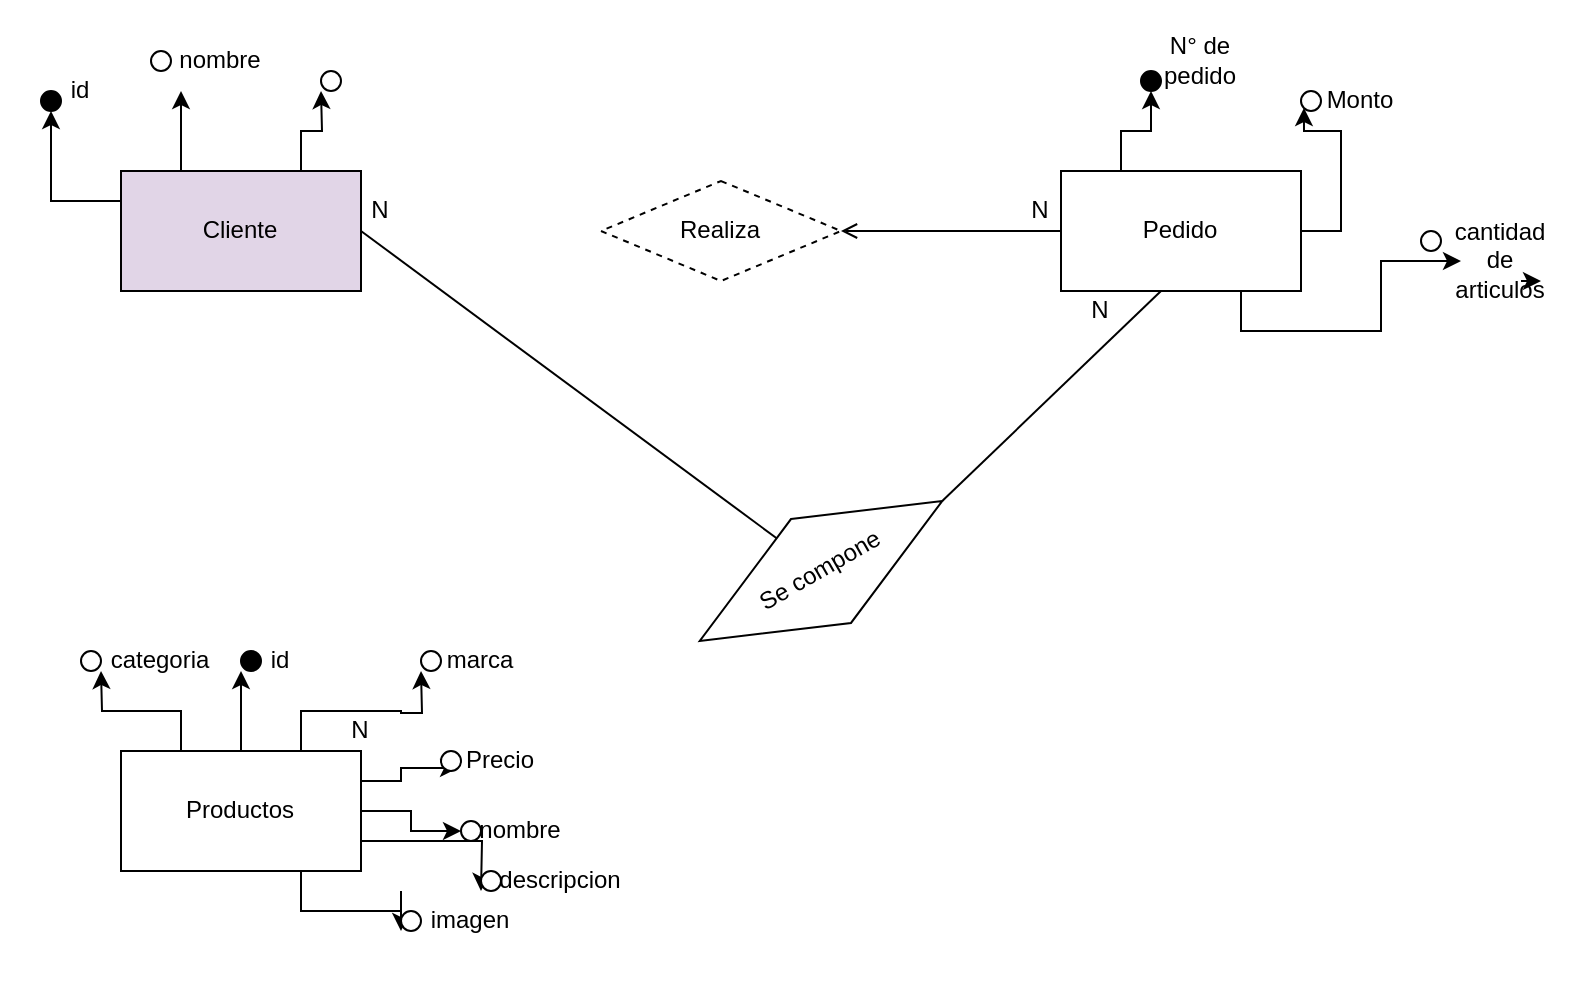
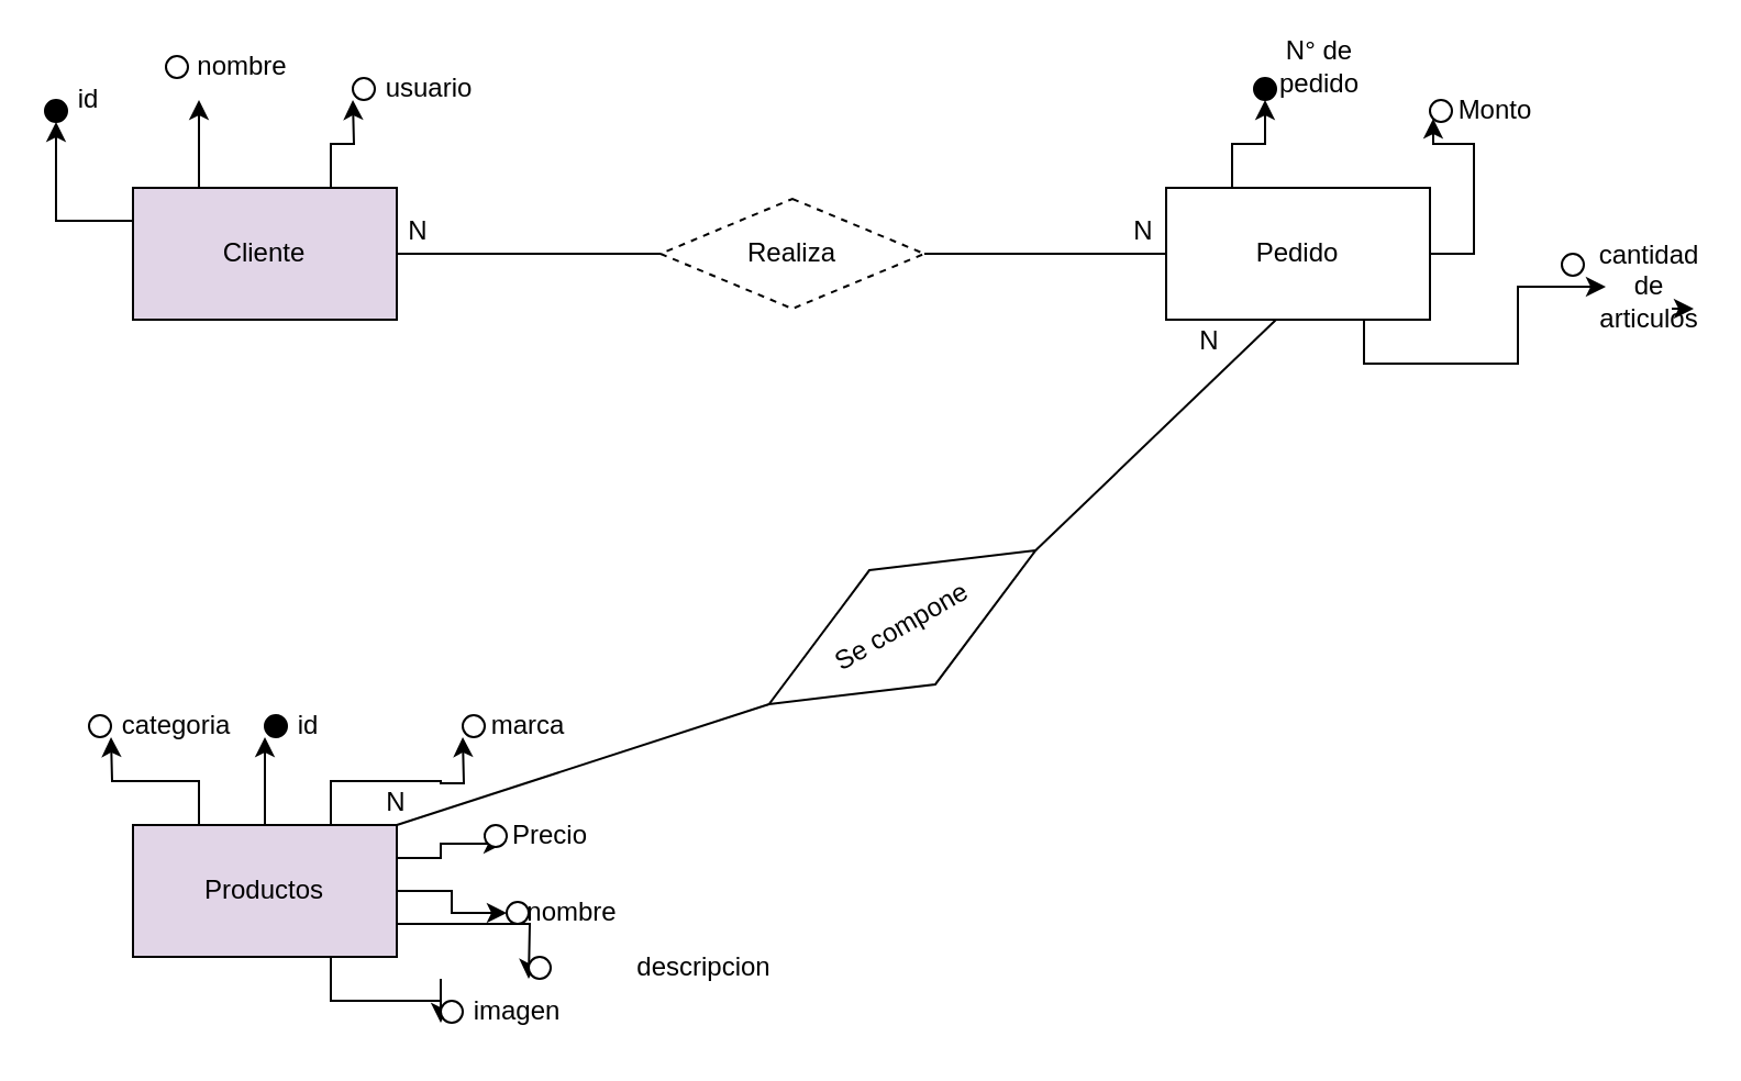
  <mxCell id="0" />
  <mxCell id="1" parent="0" />
  <mxCell id="2" style="edgeStyle=orthogonalEdgeStyle;rounded=0;orthogonalLoop=1;jettySize=auto;html=1;exitX=0.25;exitY=0;exitDx=0;exitDy=0;" edge="1" parent="1" source="9"><mxGeometry relative="1" as="geometry"><mxPoint x="50" y="335" as="targetPoint" /></mxGeometry></mxCell>
  <mxCell id="3" style="edgeStyle=orthogonalEdgeStyle;rounded=0;orthogonalLoop=1;jettySize=auto;html=1;exitX=0.75;exitY=0;exitDx=0;exitDy=0;" edge="1" parent="1" source="9"><mxGeometry relative="1" as="geometry"><mxPoint x="210" y="335" as="targetPoint" /></mxGeometry></mxCell>
  <mxCell id="4" style="edgeStyle=orthogonalEdgeStyle;rounded=0;orthogonalLoop=1;jettySize=auto;html=1;exitX=0.5;exitY=0;exitDx=0;exitDy=0;" edge="1" parent="1" source="9"><mxGeometry relative="1" as="geometry"><mxPoint x="120" y="335" as="targetPoint" /></mxGeometry></mxCell>
  <mxCell id="5" style="edgeStyle=orthogonalEdgeStyle;rounded=0;orthogonalLoop=1;jettySize=auto;html=1;exitX=1;exitY=0.25;exitDx=0;exitDy=0;entryX=1;entryY=1;entryDx=0;entryDy=0;" edge="1" parent="1" source="9" target="24"><mxGeometry relative="1" as="geometry" /></mxCell>
  <mxCell id="6" style="edgeStyle=orthogonalEdgeStyle;rounded=0;orthogonalLoop=1;jettySize=auto;html=1;exitX=1;exitY=0.5;exitDx=0;exitDy=0;" edge="1" parent="1" source="9" target="26"><mxGeometry relative="1" as="geometry"><mxPoint x="220" y="415" as="targetPoint" /></mxGeometry></mxCell>
  <mxCell id="7" style="edgeStyle=orthogonalEdgeStyle;rounded=0;orthogonalLoop=1;jettySize=auto;html=1;exitX=1;exitY=0.75;exitDx=0;exitDy=0;" edge="1" parent="1" source="9"><mxGeometry relative="1" as="geometry"><mxPoint x="240" y="445" as="targetPoint" /></mxGeometry></mxCell>
  <mxCell id="8" style="edgeStyle=orthogonalEdgeStyle;rounded=0;orthogonalLoop=1;jettySize=auto;html=1;exitX=0.75;exitY=1;exitDx=0;exitDy=0;" edge="1" parent="1" source="9"><mxGeometry relative="1" as="geometry"><mxPoint x="200" y="465" as="targetPoint" /></mxGeometry></mxCell>
- <mxCell id="9" value="Productos" style="rounded=0;whiteSpace=wrap;html=1;" vertex="1" parent="1"><mxGeometry x="60" y="375" width="120" height="60" as="geometry" /></mxCell>
+ <mxCell id="9" value="Productos" style="rounded=0;whiteSpace=wrap;html=1;fillColor=#e1d5e7;" vertex="1" parent="1"><mxGeometry x="60" y="375" width="120" height="60" as="geometry" /></mxCell>
  <mxCell id="10" style="edgeStyle=orthogonalEdgeStyle;rounded=0;orthogonalLoop=1;jettySize=auto;html=1;exitX=0.25;exitY=0;exitDx=0;exitDy=0;" edge="1" parent="1" source="13"><mxGeometry relative="1" as="geometry"><mxPoint x="90" y="45" as="targetPoint" /></mxGeometry></mxCell>
  <mxCell id="11" style="edgeStyle=orthogonalEdgeStyle;rounded=0;orthogonalLoop=1;jettySize=auto;html=1;exitX=0.75;exitY=0;exitDx=0;exitDy=0;" edge="1" parent="1" source="13"><mxGeometry relative="1" as="geometry"><mxPoint x="160" y="45" as="targetPoint" /></mxGeometry></mxCell>
  <mxCell id="12" style="edgeStyle=orthogonalEdgeStyle;rounded=0;orthogonalLoop=1;jettySize=auto;html=1;exitX=0;exitY=0.25;exitDx=0;exitDy=0;" edge="1" parent="1" source="13" target="42"><mxGeometry relative="1" as="geometry"><mxPoint x="20" y="55" as="targetPoint" /></mxGeometry></mxCell>
  <mxCell id="13" value="Cliente" style="rounded=0;whiteSpace=wrap;html=1;fillColor=#e1d5e7;" vertex="1" parent="1"><mxGeometry x="60" y="85" width="120" height="60" as="geometry" /></mxCell>
  <mxCell id="14" style="edgeStyle=orthogonalEdgeStyle;rounded=0;orthogonalLoop=1;jettySize=auto;html=1;exitX=0.25;exitY=0;exitDx=0;exitDy=0;entryX=0.5;entryY=1;entryDx=0;entryDy=0;" edge="1" parent="1" source="17" target="48"><mxGeometry relative="1" as="geometry" /></mxCell>
  <mxCell id="15" style="edgeStyle=orthogonalEdgeStyle;rounded=0;orthogonalLoop=1;jettySize=auto;html=1;exitX=1;exitY=0.5;exitDx=0;exitDy=0;entryX=0;entryY=1;entryDx=0;entryDy=0;" edge="1" parent="1" source="17" target="50"><mxGeometry relative="1" as="geometry" /></mxCell>
  <mxCell id="16" style="edgeStyle=orthogonalEdgeStyle;rounded=0;orthogonalLoop=1;jettySize=auto;html=1;exitX=0.75;exitY=1;exitDx=0;exitDy=0;" edge="1" parent="1" source="17" target="52"><mxGeometry relative="1" as="geometry" /></mxCell>
  <mxCell id="17" value="Pedido" style="rounded=0;whiteSpace=wrap;html=1;" vertex="1" parent="1"><mxGeometry x="530" y="85" width="120" height="60" as="geometry" /></mxCell>
  <mxCell id="18" value="" style="ellipse;whiteSpace=wrap;html=1;aspect=fixed;" vertex="1" parent="1"><mxGeometry x="40" y="325" width="10" height="10" as="geometry" /></mxCell>
  <mxCell id="19" value="categoria" style="text;html=1;strokeColor=none;fillColor=none;align=center;verticalAlign=middle;whiteSpace=wrap;rounded=0;" vertex="1" parent="1"><mxGeometry x="60" y="320" width="40" height="20" as="geometry" /></mxCell>
  <mxCell id="20" value="" style="ellipse;whiteSpace=wrap;html=1;aspect=fixed;fillColor=#000000;" vertex="1" parent="1"><mxGeometry x="120" y="325" width="10" height="10" as="geometry" /></mxCell>
  <mxCell id="21" value="id" style="text;html=1;strokeColor=none;fillColor=none;align=center;verticalAlign=middle;whiteSpace=wrap;rounded=0;" vertex="1" parent="1"><mxGeometry x="120" y="320" width="40" height="20" as="geometry" /></mxCell>
  <mxCell id="22" value="" style="ellipse;whiteSpace=wrap;html=1;aspect=fixed;" vertex="1" parent="1"><mxGeometry x="210" y="325" width="10" height="10" as="geometry" /></mxCell>
  <mxCell id="23" value="marca" style="text;html=1;strokeColor=none;fillColor=none;align=center;verticalAlign=middle;whiteSpace=wrap;rounded=0;" vertex="1" parent="1"><mxGeometry x="220" y="320" width="40" height="20" as="geometry" /></mxCell>
  <mxCell id="24" value="" style="ellipse;whiteSpace=wrap;html=1;aspect=fixed;fillColor=#FFFFFF;" vertex="1" parent="1"><mxGeometry x="220" y="375" width="10" height="10" as="geometry" /></mxCell>
  <mxCell id="25" value="Precio" style="text;html=1;strokeColor=none;fillColor=none;align=center;verticalAlign=middle;whiteSpace=wrap;rounded=0;" vertex="1" parent="1"><mxGeometry x="230" y="370" width="40" height="20" as="geometry" /></mxCell>
  <mxCell id="26" value="" style="ellipse;whiteSpace=wrap;html=1;aspect=fixed;fillColor=#FFFFFF;" vertex="1" parent="1"><mxGeometry x="230" y="410" width="10" height="10" as="geometry" /></mxCell>
  <mxCell id="27" value="nombre" style="text;html=1;strokeColor=none;fillColor=none;align=center;verticalAlign=middle;whiteSpace=wrap;rounded=0;" vertex="1" parent="1"><mxGeometry x="240" y="405" width="40" height="20" as="geometry" /></mxCell>
  <mxCell id="28" value="" style="ellipse;whiteSpace=wrap;html=1;aspect=fixed;fillColor=#FFFFFF;" vertex="1" parent="1"><mxGeometry x="240" y="435" width="10" height="10" as="geometry" /></mxCell>
- <mxCell id="29" value="descripcion" style="text;html=1;strokeColor=none;fillColor=none;align=center;verticalAlign=middle;whiteSpace=wrap;rounded=0;" vertex="1" parent="1"><mxGeometry x="260" y="430" width="40" height="20" as="geometry" /></mxCell>
+ <mxCell id="29" value="descripcion" style="text;html=1;strokeColor=none;fillColor=none;align=center;verticalAlign=middle;whiteSpace=wrap;rounded=0;" vertex="1" parent="1"><mxGeometry x="300" y="430" width="40" height="20" as="geometry" /></mxCell>
  <mxCell id="30" value="" style="ellipse;whiteSpace=wrap;html=1;aspect=fixed;fillColor=#FFFFFF;" vertex="1" parent="1"><mxGeometry x="200" y="455" width="10" height="10" as="geometry" /></mxCell>
  <mxCell id="31" value="imagen" style="text;html=1;strokeColor=none;fillColor=none;align=center;verticalAlign=middle;whiteSpace=wrap;rounded=0;" vertex="1" parent="1"><mxGeometry x="215" y="450" width="40" height="20" as="geometry" /></mxCell>
  <mxCell id="32" value="Realiza" style="rhombus;whiteSpace=wrap;html=1;fillColor=#FFFFFF;dashed=1;" vertex="1" parent="1"><mxGeometry x="300" y="90" width="120" height="50" as="geometry" /></mxCell>
  <mxCell id="33" value="Se compone" style="rhombus;whiteSpace=wrap;html=1;fillColor=#FFFFFF;rotation=-30;" vertex="1" parent="1"><mxGeometry x="340" y="255" width="140" height="60" as="geometry" /></mxCell>
+ <mxCell id="34" value="" style="endArrow=none;html=1;exitX=1;exitY=0;exitDx=0;exitDy=0;entryX=0;entryY=0.5;entryDx=0;entryDy=0;" edge="1" parent="1" source="9" target="33"><mxGeometry width="50" height="50" relative="1" as="geometry"><mxPoint x="340" y="335" as="sourcePoint" /><mxPoint x="390" y="285" as="targetPoint" /></mxGeometry></mxCell>
  <mxCell id="35" value="" style="endArrow=none;html=1;exitX=1;exitY=0.5;exitDx=0;exitDy=0;" edge="1" parent="1" source="33"><mxGeometry width="50" height="50" relative="1" as="geometry"><mxPoint x="480" y="225" as="sourcePoint" /><mxPoint x="580" y="145" as="targetPoint" /><Array as="points" /></mxGeometry></mxCell>
- <mxCell id="36" value="" style="endArrow=none;html=1;exitX=1;exitY=0.5;exitDx=0;exitDy=0;" edge="1" parent="1" source="13" target="33"><mxGeometry width="50" height="50" relative="1" as="geometry"><mxPoint x="210" y="155" as="sourcePoint" /><mxPoint x="260" y="105" as="targetPoint" /></mxGeometry></mxCell>
- <mxCell id="37" value="" style="endArrow=open;html=1;exitX=0;exitY=0.5;exitDx=0;exitDy=0;entryX=1;entryY=0.5;entryDx=0;entryDy=0;" edge="1" parent="1" source="17" target="32"><mxGeometry width="50" height="50" relative="1" as="geometry"><mxPoint x="340" y="335" as="sourcePoint" /><mxPoint x="460" y="105" as="targetPoint" /></mxGeometry></mxCell>
+ <mxCell id="36" value="" style="endArrow=none;html=1;entryX=0;entryY=0.5;entryDx=0;entryDy=0;exitX=1;exitY=0.5;exitDx=0;exitDy=0;" edge="1" parent="1" source="13" target="32"><mxGeometry width="50" height="50" relative="1" as="geometry"><mxPoint x="210" y="155" as="sourcePoint" /><mxPoint x="260" y="105" as="targetPoint" /></mxGeometry></mxCell>
+ <mxCell id="37" value="" style="endArrow=none;html=1;exitX=0;exitY=0.5;exitDx=0;exitDy=0;entryX=1;entryY=0.5;entryDx=0;entryDy=0;" edge="1" parent="1" source="17" target="32"><mxGeometry width="50" height="50" relative="1" as="geometry"><mxPoint x="340" y="335" as="sourcePoint" /><mxPoint x="460" y="105" as="targetPoint" /></mxGeometry></mxCell>
  <mxCell id="38" value="" style="ellipse;whiteSpace=wrap;html=1;aspect=fixed;fillColor=#FFFFFF;" vertex="1" parent="1"><mxGeometry x="75" y="25" width="10" height="10" as="geometry" /></mxCell>
  <mxCell id="39" value="nombre" style="text;html=1;strokeColor=none;fillColor=none;align=center;verticalAlign=middle;whiteSpace=wrap;rounded=0;" vertex="1" parent="1"><mxGeometry x="90" y="20" width="40" height="20" as="geometry" /></mxCell>
  <mxCell id="40" value="" style="ellipse;whiteSpace=wrap;html=1;aspect=fixed;fillColor=#FFFFFF;" vertex="1" parent="1"><mxGeometry x="160" y="35" width="10" height="10" as="geometry" /></mxCell>
+ <mxCell id="41" value="usuario" style="text;html=1;strokeColor=none;fillColor=none;align=center;verticalAlign=middle;whiteSpace=wrap;rounded=0;" vertex="1" parent="1"><mxGeometry x="175" y="30" width="40" height="20" as="geometry" /></mxCell>
  <mxCell id="42" value="" style="ellipse;whiteSpace=wrap;html=1;aspect=fixed;fillColor=#000000;" vertex="1" parent="1"><mxGeometry x="20" y="45" width="10" height="10" as="geometry" /></mxCell>
  <mxCell id="43" value="id" style="text;html=1;strokeColor=none;fillColor=none;align=center;verticalAlign=middle;whiteSpace=wrap;rounded=0;" vertex="1" parent="1"><mxGeometry x="20" y="35" width="40" height="20" as="geometry" /></mxCell>
  <mxCell id="44" value="N" style="text;html=1;strokeColor=none;fillColor=none;align=center;verticalAlign=middle;whiteSpace=wrap;rounded=0;" vertex="1" parent="1"><mxGeometry x="170" y="95" width="40" height="20" as="geometry" /></mxCell>
  <mxCell id="45" value="N" style="text;html=1;strokeColor=none;fillColor=none;align=center;verticalAlign=middle;whiteSpace=wrap;rounded=0;" vertex="1" parent="1"><mxGeometry x="500" y="95" width="40" height="20" as="geometry" /></mxCell>
  <mxCell id="46" value="N" style="text;html=1;strokeColor=none;fillColor=none;align=center;verticalAlign=middle;whiteSpace=wrap;rounded=0;" vertex="1" parent="1"><mxGeometry x="160" y="355" width="40" height="20" as="geometry" /></mxCell>
  <mxCell id="47" value="N" style="text;html=1;strokeColor=none;fillColor=none;align=center;verticalAlign=middle;whiteSpace=wrap;rounded=0;" vertex="1" parent="1"><mxGeometry x="530" y="145" width="40" height="20" as="geometry" /></mxCell>
  <mxCell id="48" value="" style="ellipse;whiteSpace=wrap;html=1;aspect=fixed;fillColor=#000000;" vertex="1" parent="1"><mxGeometry x="570" y="35" width="10" height="10" as="geometry" /></mxCell>
  <mxCell id="49" value="N° de pedido" style="text;html=1;strokeColor=none;fillColor=none;align=center;verticalAlign=middle;whiteSpace=wrap;rounded=0;" vertex="1" parent="1"><mxGeometry x="580" y="20" width="40" height="20" as="geometry" /></mxCell>
  <mxCell id="50" value="" style="ellipse;whiteSpace=wrap;html=1;aspect=fixed;fillColor=#FFFFFF;" vertex="1" parent="1"><mxGeometry x="650" y="45" width="10" height="10" as="geometry" /></mxCell>
  <mxCell id="51" value="Monto" style="text;html=1;strokeColor=none;fillColor=none;align=center;verticalAlign=middle;whiteSpace=wrap;rounded=0;" vertex="1" parent="1"><mxGeometry x="660" y="40" width="40" height="20" as="geometry" /></mxCell>
  <mxCell id="52" value="cantidad de articulos" style="text;html=1;strokeColor=none;fillColor=none;align=center;verticalAlign=middle;whiteSpace=wrap;rounded=0;" vertex="1" parent="1"><mxGeometry x="730" y="120" width="40" height="20" as="geometry" /></mxCell>
  <mxCell id="53" style="edgeStyle=orthogonalEdgeStyle;rounded=0;orthogonalLoop=1;jettySize=auto;html=1;exitX=0.75;exitY=1;exitDx=0;exitDy=0;entryX=1;entryY=1;entryDx=0;entryDy=0;" edge="1" parent="1" source="52" target="52"><mxGeometry relative="1" as="geometry" /></mxCell>
  <mxCell id="54" value="" style="ellipse;whiteSpace=wrap;html=1;aspect=fixed;fillColor=#FFFFFF;" vertex="1" parent="1"><mxGeometry x="710" y="115" width="10" height="10" as="geometry" /></mxCell>
